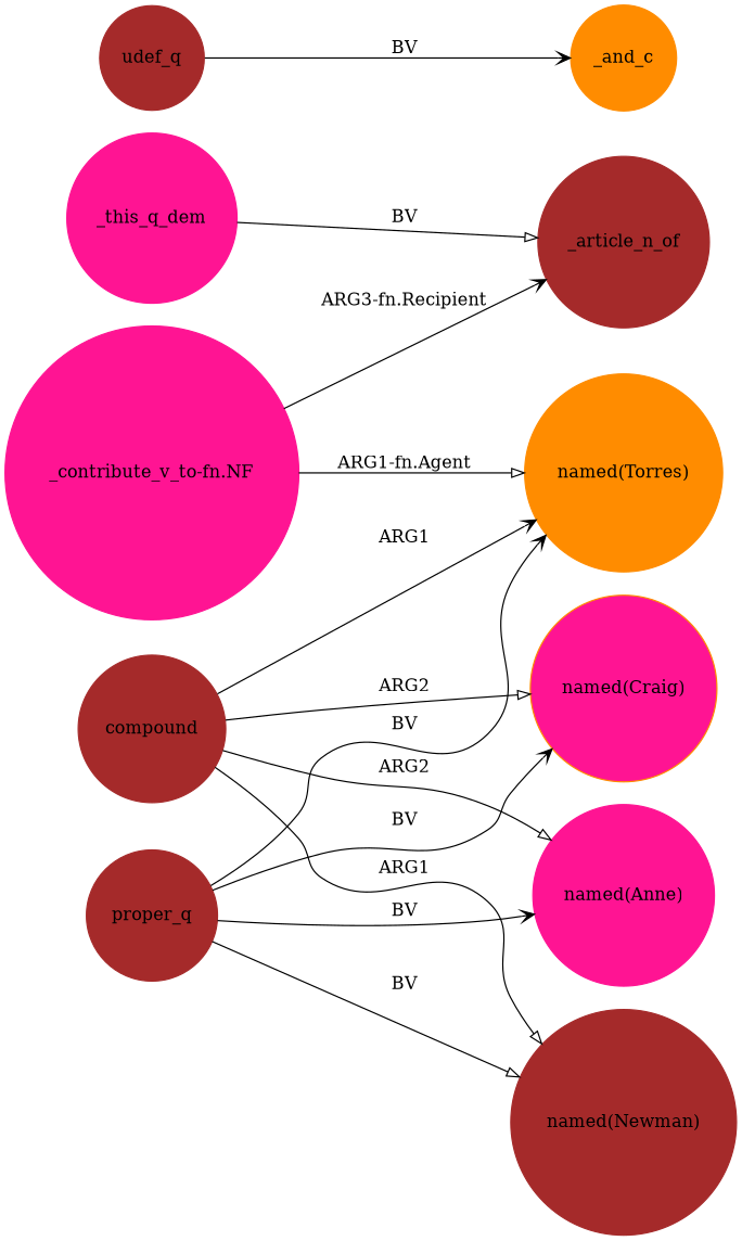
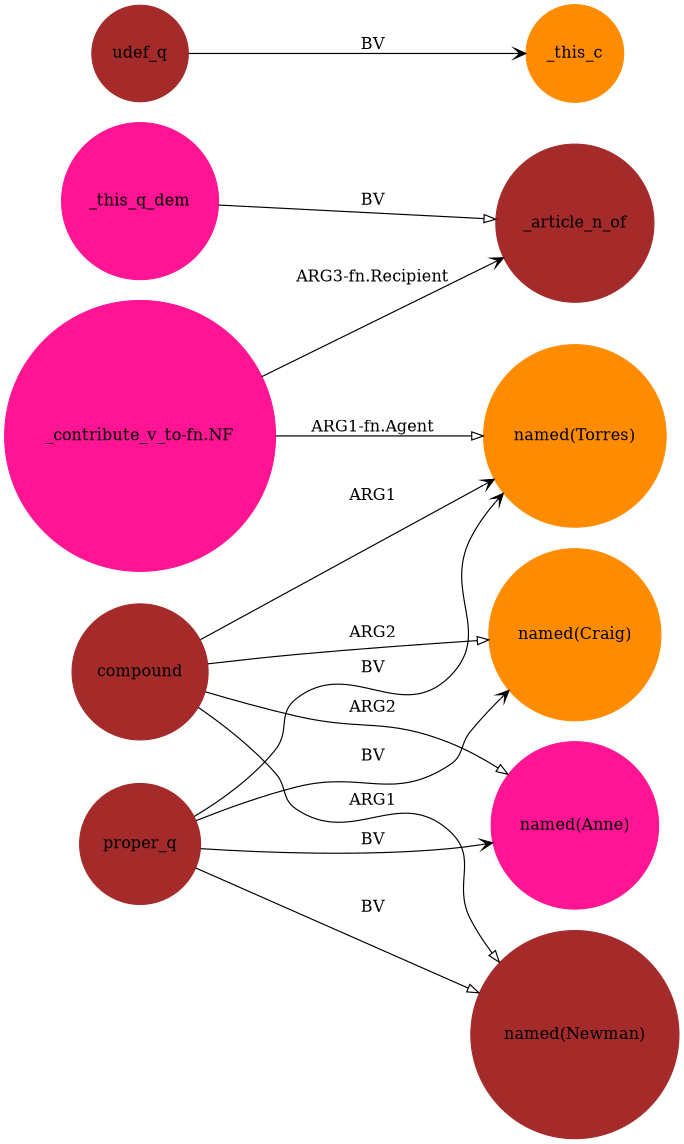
  digraph {
    rankdir=LR
    node [color=brown shape=circle style=filled]
    edge [arrowhead=onormal]
    _this_q_dem [color=deeppink]
    _article_n_of
    proper_q
    "named(Newman)"
    "named(Torres)" [color=darkorange]
-   "named(Craig)" [color=darkorange fillcolor=deeppink]
+   "named(Craig)" [color=darkorange]
    "named(Anne)" [color=deeppink]
    "_contribute_v_to-fn.NF" [color=deeppink]
-   _and_c [color=darkorange]
+   _and_c [color=darkorange label=_this_c]
    compound
    udef_q
    _this_q_dem -> _article_n_of [label=BV]
    proper_q -> "named(Newman)" [label=BV]
    proper_q -> "named(Torres)" [arrowhead=vee label=BV]
    proper_q -> "named(Craig)" [arrowhead=vee label=BV]
    proper_q -> "named(Anne)" [arrowhead=vee label=BV]
    "_contribute_v_to-fn.NF" -> _article_n_of [arrowhead=vee label="ARG3-fn.Recipient"]
    "_contribute_v_to-fn.NF" -> "named(Torres)" [label="ARG1-fn.Agent"]
    compound -> "named(Newman)" [label=ARG1]
    compound -> "named(Torres)" [arrowhead=vee label=ARG1]
    compound -> "named(Craig)" [label=ARG2]
    compound -> "named(Anne)" [label=ARG2]
    udef_q -> _and_c [arrowhead=vee label=BV]
  }
